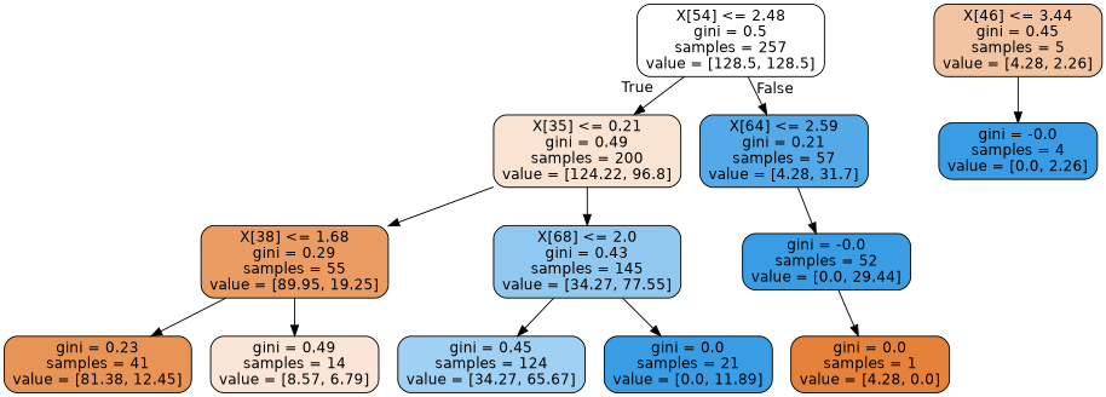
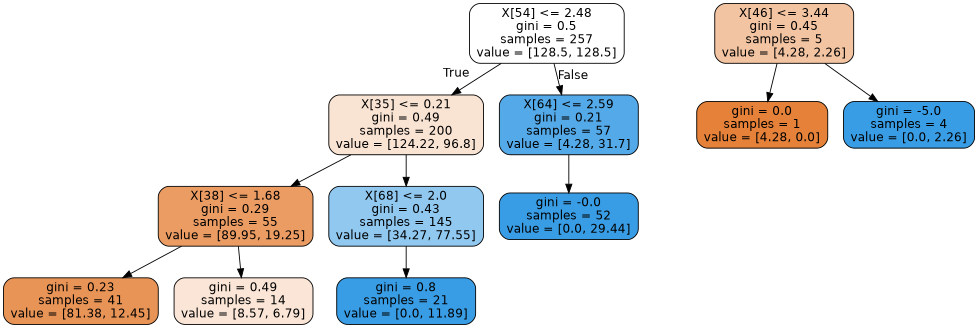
  digraph {
    node [color=black fillcolor="#399de5" fontname=helvetica shape=box style="filled, rounded"]
    edge [fontname=helvetica]
    n1 [fillcolor="#ffffff" label="X[54] <= 2.48\ngini = 0.5\nsamples = 257\nvalue = [128.5, 128.5]"]
    n2 [fillcolor="#f9e3d3" label="X[35] <= 0.21\ngini = 0.49\nsamples = 200\nvalue = [124.22, 96.8]"]
    n3 [fillcolor="#54aae9" label="X[64] <= 2.59\ngini = 0.21\nsamples = 57\nvalue = [4.28, 31.7]"]
    n4 [fillcolor="#eb9c63" label="X[38] <= 1.68\ngini = 0.29\nsamples = 55\nvalue = [89.95, 19.25]"]
    n5 [fillcolor="#90c8f0" label="X[68] <= 2.0\ngini = 0.43\nsamples = 145\nvalue = [34.27, 77.55]"]
    n6 [label="gini = -0.0\nsamples = 52\nvalue = [0.0, 29.44]"]
    n7 [fillcolor="#e99457" label="gini = 0.23\nsamples = 41\nvalue = [81.38, 12.45]"]
    n8 [fillcolor="#fae5d6" label="gini = 0.49\nsamples = 14\nvalue = [8.57, 6.79]"]
-   n9 [fillcolor="#a0d0f3" label="gini = 0.45\nsamples = 124\nvalue = [34.27, 65.67]"]
-   n10 [label="gini = 0.0\nsamples = 21\nvalue = [0.0, 11.89]"]
+   n10 [label="gini = 0.8\nsamples = 21\nvalue = [0.0, 11.89]"]
    n11 [fillcolor="#f3c4a2" label="X[46] <= 3.44\ngini = 0.45\nsamples = 5\nvalue = [4.28, 2.26]"]
    n12 [fillcolor="#e58139" label="gini = 0.0\nsamples = 1\nvalue = [4.28, 0.0]"]
-   n13 [label="gini = -0.0\nsamples = 4\nvalue = [0.0, 2.26]"]
+   n13 [label="gini = -5.0\nsamples = 4\nvalue = [0.0, 2.26]"]
    n1 -> n2 [headlabel=True labelangle=45 labeldistance=2.5]
    n1 -> n3 [headlabel=False labelangle=-45 labeldistance=2.5]
    n2 -> n4
    n2 -> n5
    n3 -> n6
    n4 -> n7
    n4 -> n8
-   n5 -> n9
    n5 -> n10
-   n6 -> n12
+   n11 -> n12
    n11 -> n13
  }
